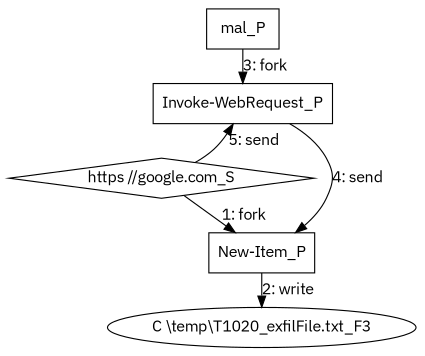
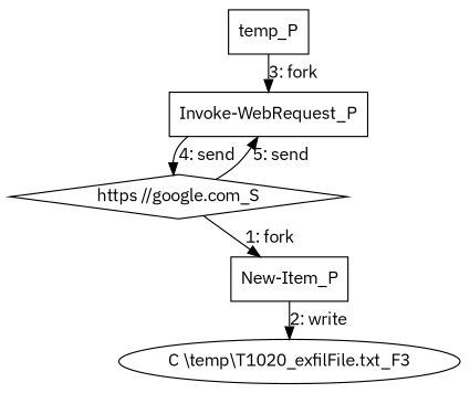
  digraph {
    engine=neato
    fixedsize=false
    fontname="IBM Plex Sans"
    fontsize=10
    nodesep=0.3
    rankdir=TB
    ranksep=0
    splines=true
    node [fontname="IBM Plex Sans" node_type=Process shape=box]
    edge [fontname="IBM Plex Sans"]
-   mal_P
+   mal_P [label=temp_P]
    "Invoke-WebRequest_P"
    "https //google.com_S" [node_type=Socket shape=diamond]
    "C \\temp\\T1020_exfilFile.txt_F3" [node_type=File shape=ellipse]
    "New-Item_P"
    mal_P -> "Invoke-WebRequest_P" [label="3: fork"]
-   "Invoke-WebRequest_P" -> "New-Item_P" [label="4: send"]
+   "Invoke-WebRequest_P" -> "https //google.com_S" [label="4: send"]
    "https //google.com_S" -> "Invoke-WebRequest_P" [label="5: send"]
    "https //google.com_S" -> "New-Item_P" [label="1: fork"]
    "New-Item_P" -> "C \\temp\\T1020_exfilFile.txt_F3" [label="2: write"]
  }
